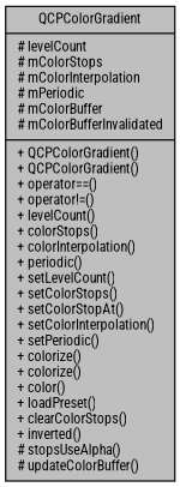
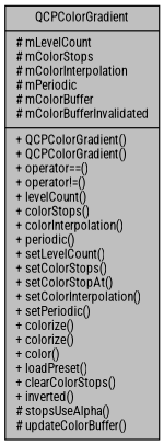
  digraph {
    fontname="Roboto Condensed"
-   n1 [color=black fillcolor=grey75 fontcolor=black fontname="Roboto Condensed" fontsize=10 height=0.2 label="{QCPColorGradient\n|# levelCount\l# mColorStops\l# mColorInterpolation\l# mPeriodic\l# mColorBuffer\l# mColorBufferInvalidated\l|+ QCPColorGradient()\l+ QCPColorGradient()\l+ operator==()\l+ operator!=()\l+ levelCount()\l+ colorStops()\l+ colorInterpolation()\l+ periodic()\l+ setLevelCount()\l+ setColorStops()\l+ setColorStopAt()\l+ setColorInterpolation()\l+ setPeriodic()\l+ colorize()\l+ colorize()\l+ color()\l+ loadPreset()\l+ clearColorStops()\l+ inverted()\l# stopsUseAlpha()\l# updateColorBuffer()\l}" shape=record style=filled width=0.4]
+   n1 [color=black fillcolor=grey75 fontcolor=black fontname="Roboto Condensed" fontsize=10 height=0.2 label="{QCPColorGradient\n|# mLevelCount\l# mColorStops\l# mColorInterpolation\l# mPeriodic\l# mColorBuffer\l# mColorBufferInvalidated\l|+ QCPColorGradient()\l+ QCPColorGradient()\l+ operator==()\l+ operator!=()\l+ levelCount()\l+ colorStops()\l+ colorInterpolation()\l+ periodic()\l+ setLevelCount()\l+ setColorStops()\l+ setColorStopAt()\l+ setColorInterpolation()\l+ setPeriodic()\l+ colorize()\l+ colorize()\l+ color()\l+ loadPreset()\l+ clearColorStops()\l+ inverted()\l# stopsUseAlpha()\l# updateColorBuffer()\l}" shape=record style=filled width=0.4]
  }
